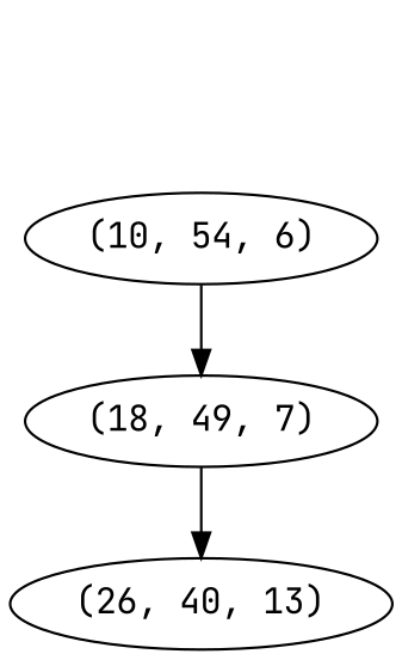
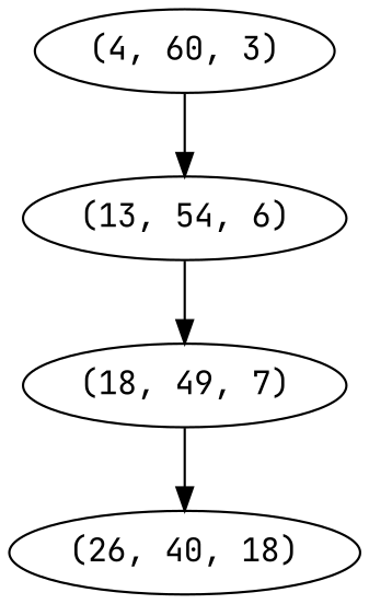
  digraph {
    fontname="JetBrains Mono"
    node [fontname="JetBrains Mono"]
    edge [fontname="JetBrains Mono"]
-   "(13, 54, 6)" [label="(10, 54, 6)"]
+   "(4, 60, 3)"
+   "(13, 54, 6)"
    n3 [label="(18, 49, 7)"]
-   "(26, 40, 13)"
+   "(26, 40, 13)" [label="(26, 40, 18)"]
+   "(4, 60, 3)" -> "(13, 54, 6)"
    "(13, 54, 6)" -> n3
    n3 -> "(26, 40, 13)"
  }
